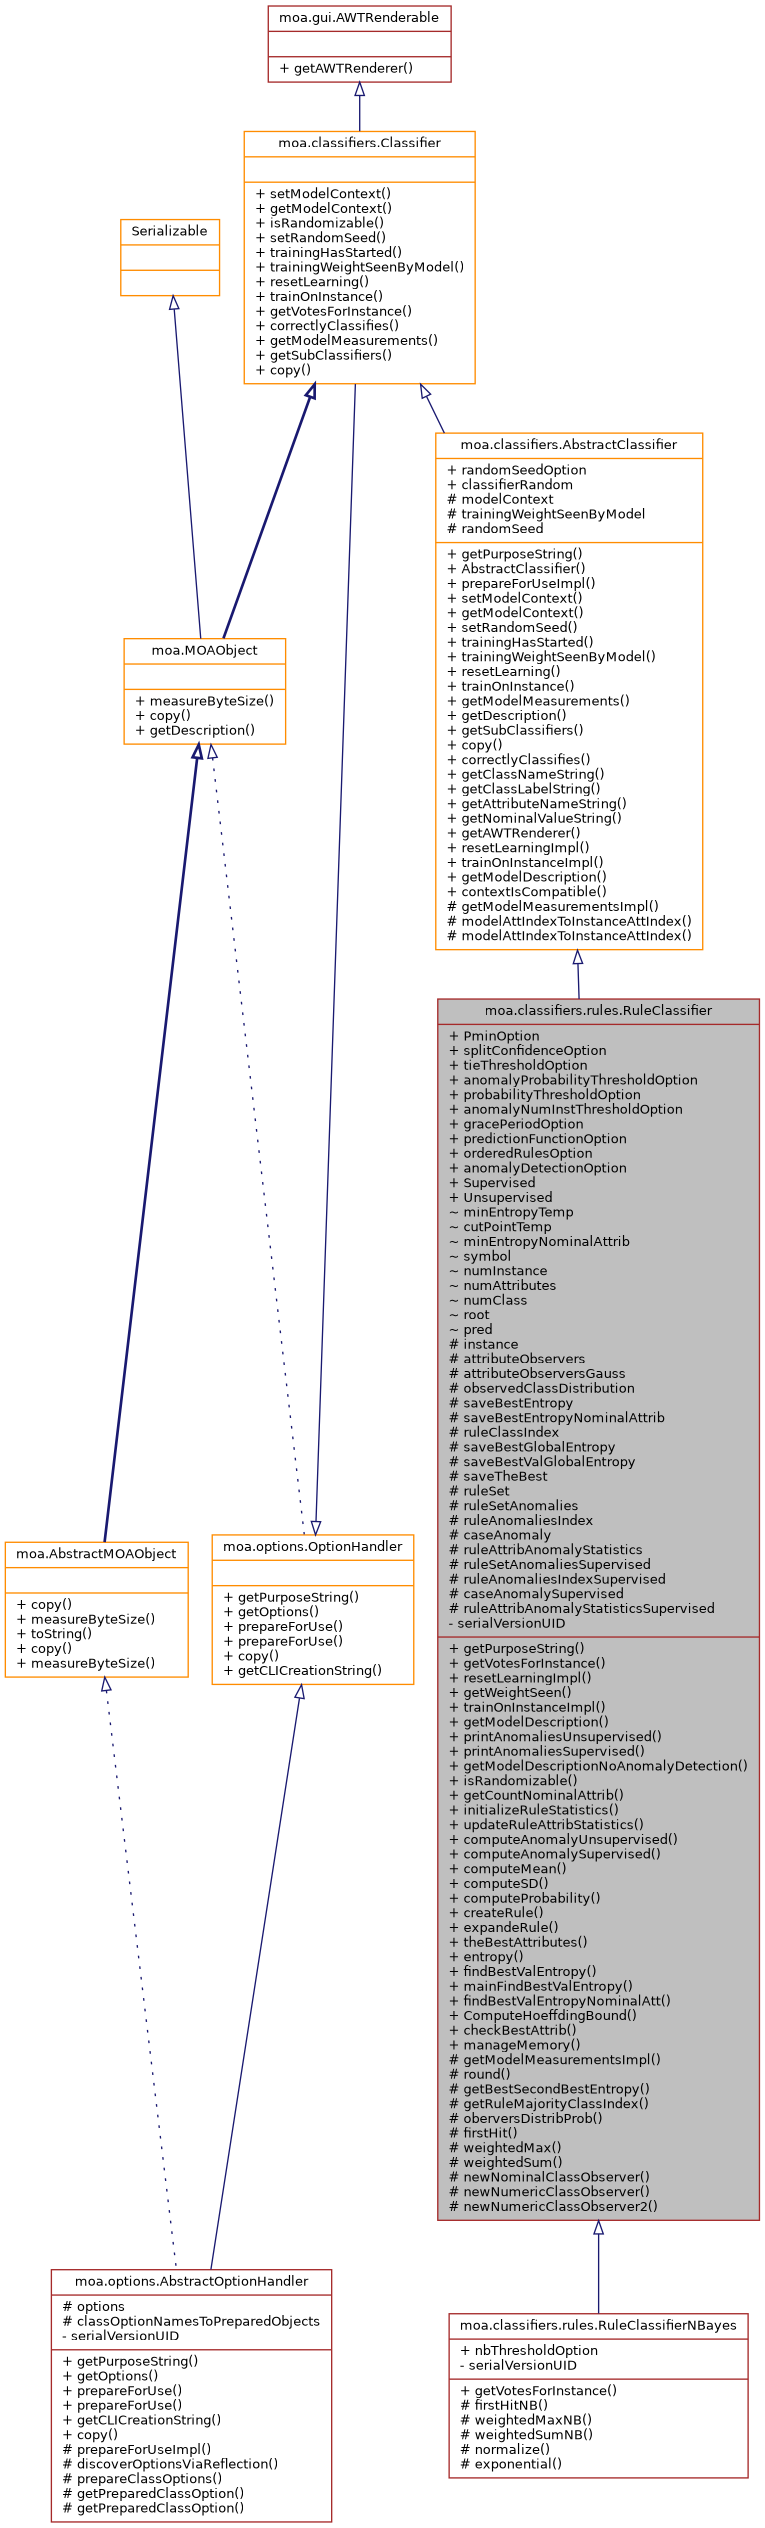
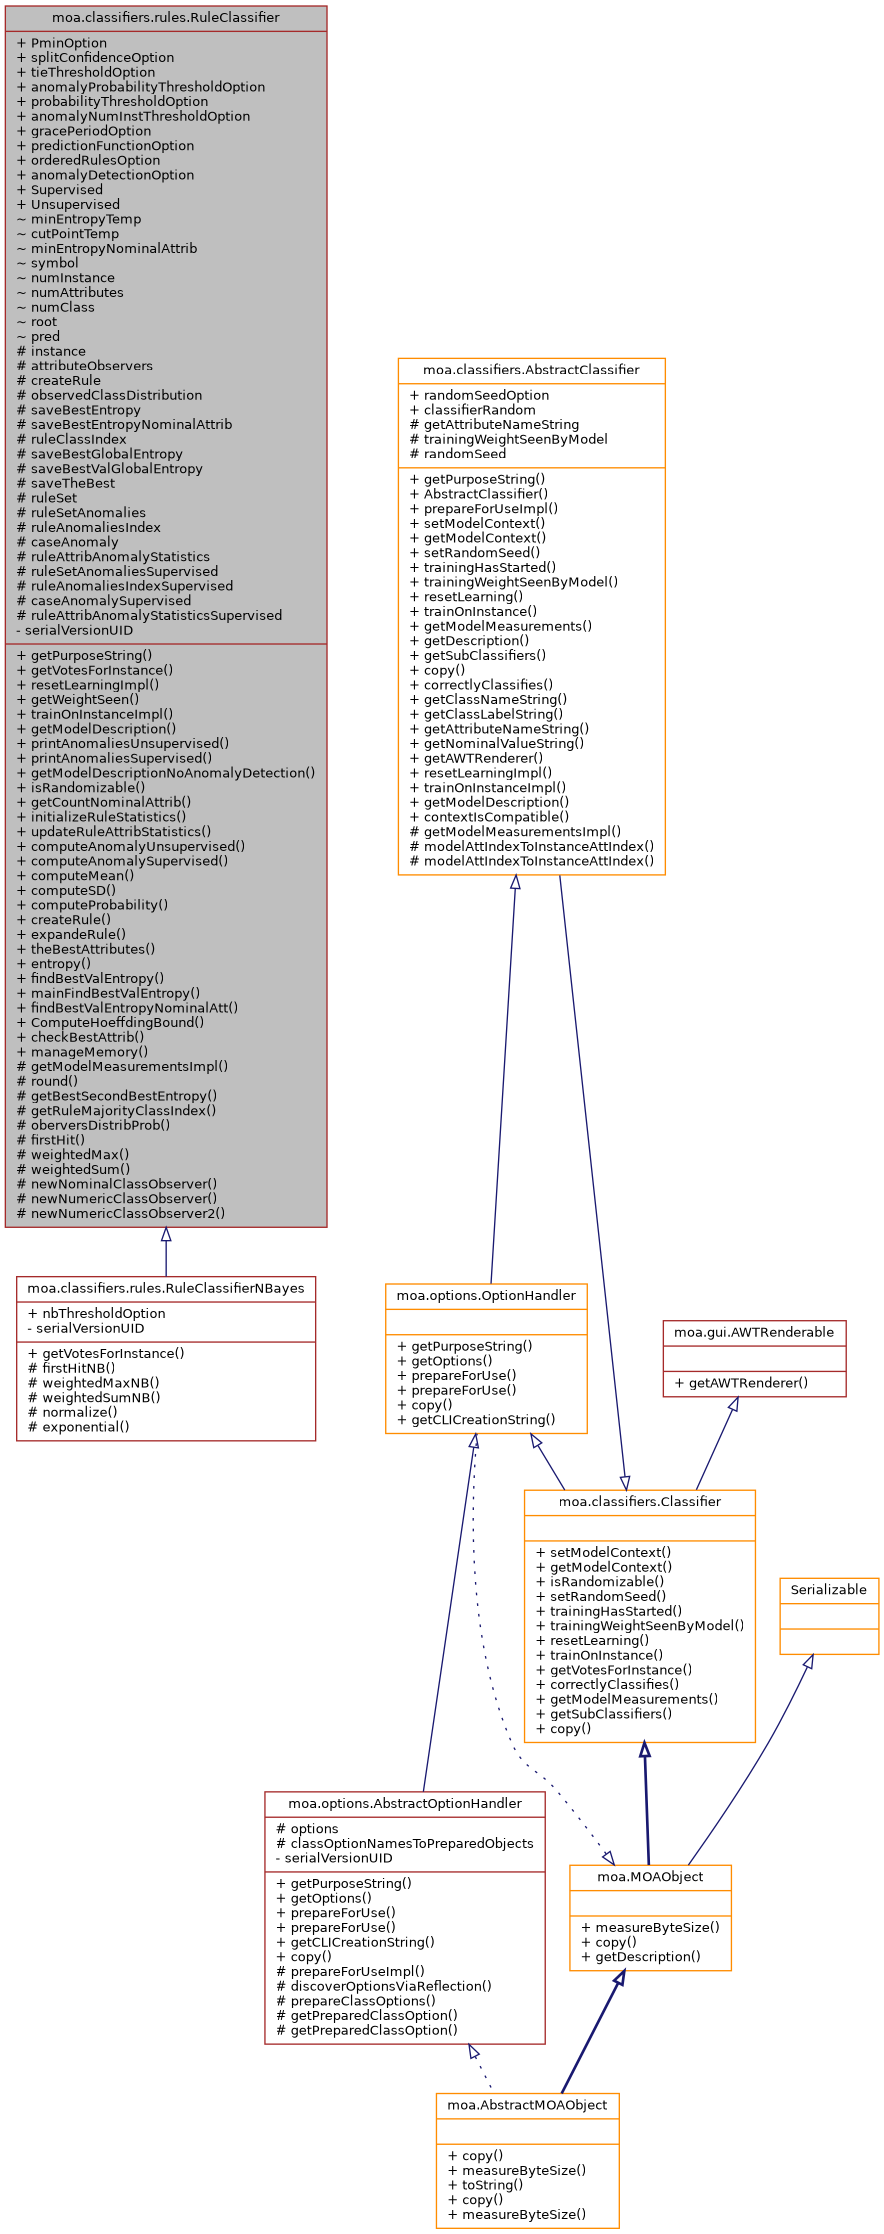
  digraph {
    node [color=darkorange fillcolor=white fontname=Helvetica fontsize=10 shape=record style=filled]
    edge [arrowtail=empty color=midnightblue dir=back fontname=Helvetica fontsize=10 labelfontname=Helvetica labelfontsize=10 style=solid]
-   n1 [color=brown fillcolor=grey75 fontcolor=black height=0.2 label="{moa.classifiers.rules.RuleClassifier\n|+ PminOption\l+ splitConfidenceOption\l+ tieThresholdOption\l+ anomalyProbabilityThresholdOption\l+ probabilityThresholdOption\l+ anomalyNumInstThresholdOption\l+ gracePeriodOption\l+ predictionFunctionOption\l+ orderedRulesOption\l+ anomalyDetectionOption\l+ Supervised\l+ Unsupervised\l~ minEntropyTemp\l~ cutPointTemp\l~ minEntropyNominalAttrib\l~ symbol\l~ numInstance\l~ numAttributes\l~ numClass\l~ root\l~ pred\l# instance\l# attributeObservers\l# attributeObserversGauss\l# observedClassDistribution\l# saveBestEntropy\l# saveBestEntropyNominalAttrib\l# ruleClassIndex\l# saveBestGlobalEntropy\l# saveBestValGlobalEntropy\l# saveTheBest\l# ruleSet\l# ruleSetAnomalies\l# ruleAnomaliesIndex\l# caseAnomaly\l# ruleAttribAnomalyStatistics\l# ruleSetAnomaliesSupervised\l# ruleAnomaliesIndexSupervised\l# caseAnomalySupervised\l# ruleAttribAnomalyStatisticsSupervised\l- serialVersionUID\l|+ getPurposeString()\l+ getVotesForInstance()\l+ resetLearningImpl()\l+ getWeightSeen()\l+ trainOnInstanceImpl()\l+ getModelDescription()\l+ printAnomaliesUnsupervised()\l+ printAnomaliesSupervised()\l+ getModelDescriptionNoAnomalyDetection()\l+ isRandomizable()\l+ getCountNominalAttrib()\l+ initializeRuleStatistics()\l+ updateRuleAttribStatistics()\l+ computeAnomalyUnsupervised()\l+ computeAnomalySupervised()\l+ computeMean()\l+ computeSD()\l+ computeProbability()\l+ createRule()\l+ expandeRule()\l+ theBestAttributes()\l+ entropy()\l+ findBestValEntropy()\l+ mainFindBestValEntropy()\l+ findBestValEntropyNominalAtt()\l+ ComputeHoeffdingBound()\l+ checkBestAttrib()\l+ manageMemory()\l# getModelMeasurementsImpl()\l# round()\l# getBestSecondBestEntropy()\l# getRuleMajorityClassIndex()\l# oberversDistribProb()\l# firstHit()\l# weightedMax()\l# weightedSum()\l# newNominalClassObserver()\l# newNumericClassObserver()\l# newNumericClassObserver2()\l}" width=0.4]
+   n1 [color=brown fillcolor=grey75 fontcolor=black height=0.2 label="{moa.classifiers.rules.RuleClassifier\n|+ PminOption\l+ splitConfidenceOption\l+ tieThresholdOption\l+ anomalyProbabilityThresholdOption\l+ probabilityThresholdOption\l+ anomalyNumInstThresholdOption\l+ gracePeriodOption\l+ predictionFunctionOption\l+ orderedRulesOption\l+ anomalyDetectionOption\l+ Supervised\l+ Unsupervised\l~ minEntropyTemp\l~ cutPointTemp\l~ minEntropyNominalAttrib\l~ symbol\l~ numInstance\l~ numAttributes\l~ numClass\l~ root\l~ pred\l# instance\l# attributeObservers\l# createRule\l# observedClassDistribution\l# saveBestEntropy\l# saveBestEntropyNominalAttrib\l# ruleClassIndex\l# saveBestGlobalEntropy\l# saveBestValGlobalEntropy\l# saveTheBest\l# ruleSet\l# ruleSetAnomalies\l# ruleAnomaliesIndex\l# caseAnomaly\l# ruleAttribAnomalyStatistics\l# ruleSetAnomaliesSupervised\l# ruleAnomaliesIndexSupervised\l# caseAnomalySupervised\l# ruleAttribAnomalyStatisticsSupervised\l- serialVersionUID\l|+ getPurposeString()\l+ getVotesForInstance()\l+ resetLearningImpl()\l+ getWeightSeen()\l+ trainOnInstanceImpl()\l+ getModelDescription()\l+ printAnomaliesUnsupervised()\l+ printAnomaliesSupervised()\l+ getModelDescriptionNoAnomalyDetection()\l+ isRandomizable()\l+ getCountNominalAttrib()\l+ initializeRuleStatistics()\l+ updateRuleAttribStatistics()\l+ computeAnomalyUnsupervised()\l+ computeAnomalySupervised()\l+ computeMean()\l+ computeSD()\l+ computeProbability()\l+ createRule()\l+ expandeRule()\l+ theBestAttributes()\l+ entropy()\l+ findBestValEntropy()\l+ mainFindBestValEntropy()\l+ findBestValEntropyNominalAtt()\l+ ComputeHoeffdingBound()\l+ checkBestAttrib()\l+ manageMemory()\l# getModelMeasurementsImpl()\l# round()\l# getBestSecondBestEntropy()\l# getRuleMajorityClassIndex()\l# oberversDistribProb()\l# firstHit()\l# weightedMax()\l# weightedSum()\l# newNominalClassObserver()\l# newNumericClassObserver()\l# newNumericClassObserver2()\l}" width=0.4]
    n2 [color=brown height=0.2 label="{moa.classifiers.rules.RuleClassifierNBayes\n|+ nbThresholdOption\l- serialVersionUID\l|+ getVotesForInstance()\l# firstHitNB()\l# weightedMaxNB()\l# weightedSumNB()\l# normalize()\l# exponential()\l}" width=0.4]
-   n3 [height=0.2 label="{moa.classifiers.AbstractClassifier\n|+ randomSeedOption\l+ classifierRandom\l# modelContext\l# trainingWeightSeenByModel\l# randomSeed\l|+ getPurposeString()\l+ AbstractClassifier()\l+ prepareForUseImpl()\l+ setModelContext()\l+ getModelContext()\l+ setRandomSeed()\l+ trainingHasStarted()\l+ trainingWeightSeenByModel()\l+ resetLearning()\l+ trainOnInstance()\l+ getModelMeasurements()\l+ getDescription()\l+ getSubClassifiers()\l+ copy()\l+ correctlyClassifies()\l+ getClassNameString()\l+ getClassLabelString()\l+ getAttributeNameString()\l+ getNominalValueString()\l+ getAWTRenderer()\l+ resetLearningImpl()\l+ trainOnInstanceImpl()\l+ getModelDescription()\l+ contextIsCompatible()\l# getModelMeasurementsImpl()\l# modelAttIndexToInstanceAttIndex()\l# modelAttIndexToInstanceAttIndex()\l}" width=0.4]
+   n3 [height=0.2 label="{moa.classifiers.AbstractClassifier\n|+ randomSeedOption\l+ classifierRandom\l# getAttributeNameString\l# trainingWeightSeenByModel\l# randomSeed\l|+ getPurposeString()\l+ AbstractClassifier()\l+ prepareForUseImpl()\l+ setModelContext()\l+ getModelContext()\l+ setRandomSeed()\l+ trainingHasStarted()\l+ trainingWeightSeenByModel()\l+ resetLearning()\l+ trainOnInstance()\l+ getModelMeasurements()\l+ getDescription()\l+ getSubClassifiers()\l+ copy()\l+ correctlyClassifies()\l+ getClassNameString()\l+ getClassLabelString()\l+ getAttributeNameString()\l+ getNominalValueString()\l+ getAWTRenderer()\l+ resetLearningImpl()\l+ trainOnInstanceImpl()\l+ getModelDescription()\l+ contextIsCompatible()\l# getModelMeasurementsImpl()\l# modelAttIndexToInstanceAttIndex()\l# modelAttIndexToInstanceAttIndex()\l}" width=0.4]
    n4 [color=brown height=0.2 label="{moa.options.AbstractOptionHandler\n|# options\l# classOptionNamesToPreparedObjects\l- serialVersionUID\l|+ getPurposeString()\l+ getOptions()\l+ prepareForUse()\l+ prepareForUse()\l+ getCLICreationString()\l+ copy()\l# prepareForUseImpl()\l# discoverOptionsViaReflection()\l# prepareClassOptions()\l# getPreparedClassOption()\l# getPreparedClassOption()\l}" width=0.4]
    n5 [height=0.2 label="{moa.AbstractMOAObject\n||+ copy()\l+ measureByteSize()\l+ toString()\l+ copy()\l+ measureByteSize()\l}" width=0.4]
    n6 [height=0.2 label="{moa.MOAObject\n||+ measureByteSize()\l+ copy()\l+ getDescription()\l}" width=0.4]
    n7 [height=0.2 label="{moa.options.OptionHandler\n||+ getPurposeString()\l+ getOptions()\l+ prepareForUse()\l+ prepareForUse()\l+ copy()\l+ getCLICreationString()\l}" width=0.4]
    n8 [height=0.2 label="{moa.classifiers.Classifier\n||+ setModelContext()\l+ getModelContext()\l+ isRandomizable()\l+ setRandomSeed()\l+ trainingHasStarted()\l+ trainingWeightSeenByModel()\l+ resetLearning()\l+ trainOnInstance()\l+ getVotesForInstance()\l+ correctlyClassifies()\l+ getModelMeasurements()\l+ getSubClassifiers()\l+ copy()\l}" width=0.4]
    n9 [height=0.2 label="{Serializable\n||}" width=0.4]
    n10 [color=brown height=0.2 label="{moa.gui.AWTRenderable\n||+ getAWTRenderer()\l}" width=0.4]
    n1 -> n2
-   n3 -> n1
-   n5 -> n4 [style=dotted]
+   n3 -> n7
+   n4 -> n5 [style=dotted]
    n6 -> n5 [style=bold]
    n6 -> n7 [style=dotted]
    n7 -> n4
    n7 -> n8
    n8 -> n3
    n8 -> n6 [style=bold]
    n9 -> n6
    n10 -> n8
  }
